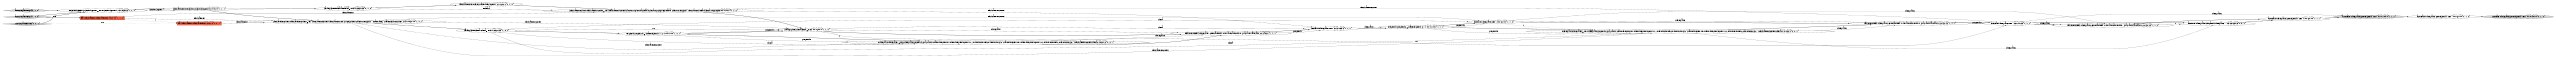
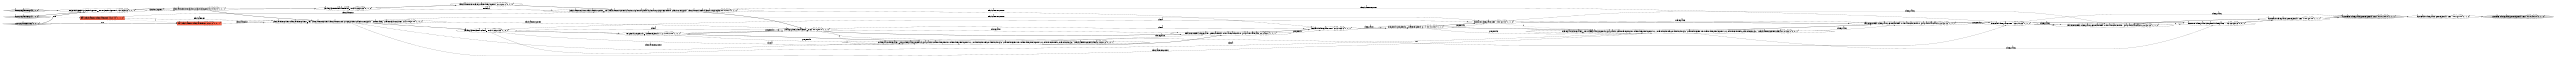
  digraph {
    rankdir=LR
    node [fillcolor=white shape=ellipse style=filled]
    edge [style=solid]
    n1 [fillcolor=lightgray label="assertCompareToForDesc['0', '0', '1']" shape=diamond]
    n2 [label="ProjectionsSegment projectionsSegment = new ProjectionsSegment(0,0)@@@3@@@['1', '1', '1']"]
    n3 [fillcolor=tomato label="final SelectStatement selectStatement@@@2@@@['0', '0', '1']" shape=box]
    n4 [label="selectStatement.setProjections(projectionsSegment)@@@4@@@['1', '1', '1']"]
    n5 [label="SelectStatementContext selectStatementContext = new SelectStatementContext(selectStatement,new GroupByContext(Collections.emptyList()),createOrderBy(),createProjectionsContext(),null)@@@5@@@['1', '0', '1']"]
    n6 [label="QueryResult queryResult1 = createQueryResult(\"1\",\"2\")@@@7@@@['1', '0', '1']"]
    n7 [label="OrderByValue orderByValue1 = new OrderByValue(queryResult1,Arrays.asList(createOrderByItem(new IndexOrderByItemSegment(0,0,1,OrderDirection.DESC,OrderDirection.ASC)),createOrderByItem(new IndexOrderByItemSegment(0,0,2,OrderDirection.DESC,OrderDirection.ASC))),selectStatementContext,schema)@@@8@@@['0', '0', '1']"]
    n8 [label="ShardingSphereSchema schema = mock()@@@8@@@['1', '1', '0']"]
    n9 [label="FieldSetter.setField(orderByValue1,.getDeclaredField(\"orderValuesCaseSensitive\"),Arrays.asList(false,false))@@@9@@@['1', '1', '1']"]
    n10 [label="assertTrue(orderByValue2.next())@@@14@@@['1', '1', '1']"]
    n11 [label="assertTrue(orderByValue1.next())@@@10@@@['1', '1', '1']"]
    n12 [label="ShardingSphereSchema schema = mock()@@@6@@@['1', '0', '1']"]
    n13 [label="OrderByValue orderByValue2 = new OrderByValue(queryResult2,Arrays.asList(createOrderByItem(new IndexOrderByItemSegment(0,0,1,OrderDirection.DESC,OrderDirection.ASC)),createOrderByItem(new IndexOrderByItemSegment(0,0,2,OrderDirection.DESC,OrderDirection.ASC))),selectStatementContext,schema)@@@12@@@['0', '0', '1']"]
    n14 [label="assertTrue(orderByValue1.next())@@@12@@@['1', '1', '0']"]
    n15 [label="assertTrue(orderByValue1.compareTo(orderByValue2) > 0)@@@15@@@['0', '0', '1']"]
    n16 [label="FieldSetter.setField(orderByValue2,.getDeclaredField(\"orderValuesCaseSensitive\"),Arrays.asList(false,false))@@@13@@@['1', '1', '1']"]
    n17 [label="FieldSetter.setField(orderByValue2,.getDeclaredField(\"orderValuesCaseSensitive\"),Arrays.asList(false,false))@@@15@@@['1', '1', '0']"]
    n18 [fillcolor=lightgray label="assertFalse(orderByValue2.getQueryResult().next())@@@17@@@['1', '1', '1']"]
    n19 [label="assertFalse(orderByValue1.getQueryResult().next())@@@18@@@['0', '1', '0']"]
    n20 [fillcolor=lightgray label="assertFalse(orderByValue2.getQueryResult().next())@@@19@@@['0', '1', '0']"]
    n21 [label="selectStatement.setOrderBy(createOrderBySegment())@@@6@@@['0', '1', '0']"]
    n22 [label="SelectStatementContext selectStatementContext = new SelectStatementContext(Collections.singletonMap(DefaultSchema.LOGIC_NAME,metaData),Collections.emptyList(),selectStatement,DefaultSchema.LOGIC_NAME)@@@7@@@['0', '1', '0']"]
    n23 [label="assertFalse(orderByValue1.getQueryResult().next())@@@16@@@['1', '1', '1']"]
    n24 [label="QueryResult queryResult2 = createQueryResult(\"3\",\"4\")@@@11@@@['1', '1', '1']"]
    n25 [label="ShardingSphereMetaData metaData = mock()@@@5@@@['0', '1', '0']"]
    n26 [fillcolor=lightgray label="assertCompareToForAsc['0', '1', '0']" shape=diamond]
    n27 [fillcolor=tomato label="final SelectStatement selectStatement@@@2@@@['1', '1', '0']" shape=box]
    n28 [fillcolor=lightgray label="assertCompareToForAsc['1', '0', '0']" shape=diamond]
    n1 -> n2 [style=bold]
-   n1 -> n3 [label=true style=dotted]
+   n1 -> n3 [label=true style=bold]
    n2 -> n4 [style=bold]
    n2 -> n4 [label=projectionsSegment]
    n3 -> n5 [label=selectStatement]
    n4 -> n5 [style=bold]
    n4 -> n25 [style=bold]
    n5 -> n7 [label=selectStatementContext]
    n5 -> n8 [label=selectStatementContext]
    n5 -> n12 [style=bold]
    n5 -> n13 [label=selectStatementContext]
    n5 -> n14 [label=selectStatementContext]
    n6 -> n7 [style=bold]
    n6 -> n7 [label=queryResult1]
    n6 -> n8 [label=queryResult1]
    n6 -> n8 [style=bold]
    n7 -> n9 [style=bold]
    n7 -> n9 [label=orderByValue1]
    n8 -> n7 [label=0 style=dashed]
    n8 -> n9 [label=orderByValue1]
    n8 -> n9 [style=bold]
    n8 -> n10 [label=true]
    n8 -> n11 [label=schema]
    n9 -> n11 [style=bold]
    n9 -> n11 [label=queryResult1]
    n10 -> n15 [style=bold]
    n10 -> n17 [label=orderByValue2]
    n10 -> n17 [style=bold]
    n10 -> n18 [label=orderByValue2]
    n11 -> n24 [style=bold]
    n11 -> n24 [label=orderByValue1]
    n12 -> n6 [style=bold]
    n12 -> n7 [label=schema]
-   n12 -> n8 [label=true]
+   n12 -> n8 [label=schema]
    n12 -> n13 [label=schema]
    n12 -> n14 [label=schema]
    n13 -> n15 [label=orderByValue2]
    n13 -> n16 [label=orderByValue2]
    n13 -> n16 [style=bold]
    n14 -> n13 [label=0 style=dashed]
    n14 -> n16 [label=orderByValue2]
    n14 -> n16 [style=bold]
    n14 -> n17 [label=orderByValue2]
    n15 -> n23 [style=bold]
    n16 -> n10 [label=queryResult2]
    n16 -> n10 [style=bold]
    n17 -> n15 [label=0 style=dashed]
    n17 -> n23 [style=bold]
    n18 -> n19 [style=bold]
    n19 -> n20 [style=bold]
    n21 -> n22 [style=bold]
    n22 -> n8 [style=bold]
    n22 -> n10 [label=selectStatementContext]
    n22 -> n11 [label=selectStatementContext]
    n23 -> n18 [style=bold]
    n24 -> n13 [label=queryResult2]
    n24 -> n13 [style=bold]
    n24 -> n14 [style=bold]
    n24 -> n14 [label=queryResult2]
    n25 -> n21 [style=bold]
    n25 -> n22 [label=metaData]
    n26 -> n2 [style=bold]
    n27 -> n3 [label=4 style=dashed]
    n27 -> n5 [label=selectStatement]
    n27 -> n22 [label=selectStatement]
    n28 -> n2 [style=bold]
-   n28 -> n27 [label=true style=bold]
+   n28 -> n27 [label=true style=dotted]
  }
